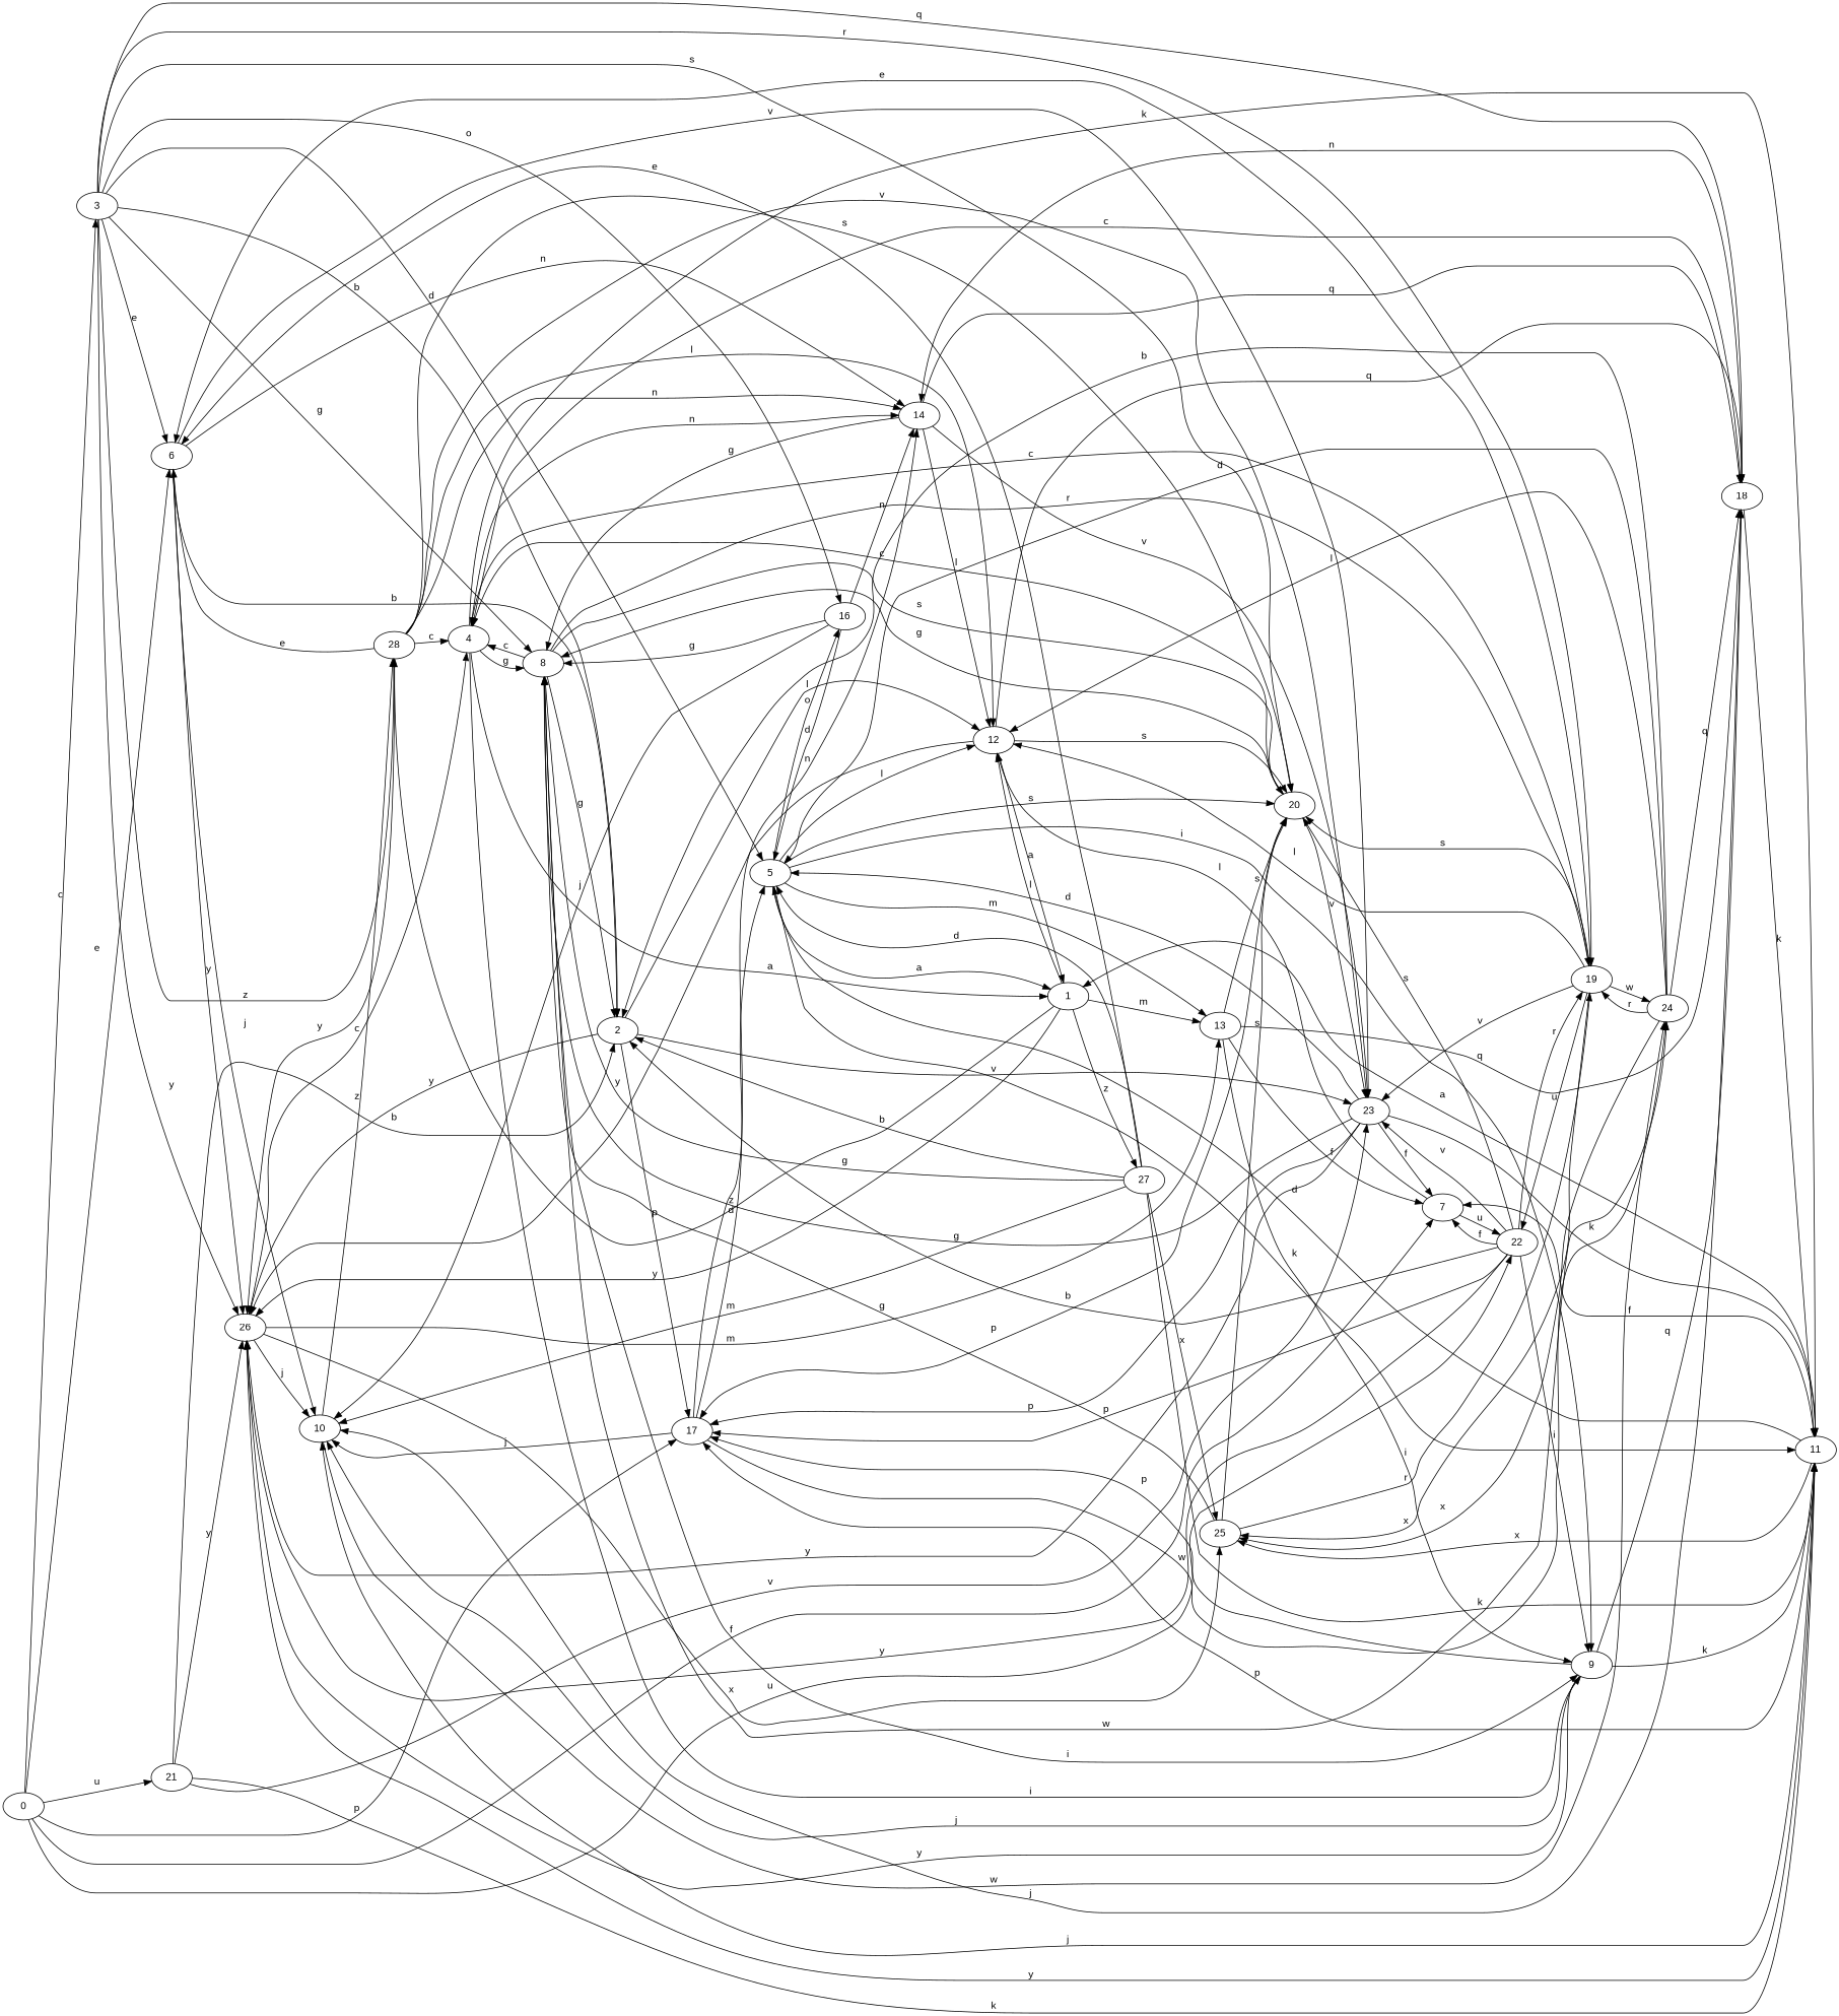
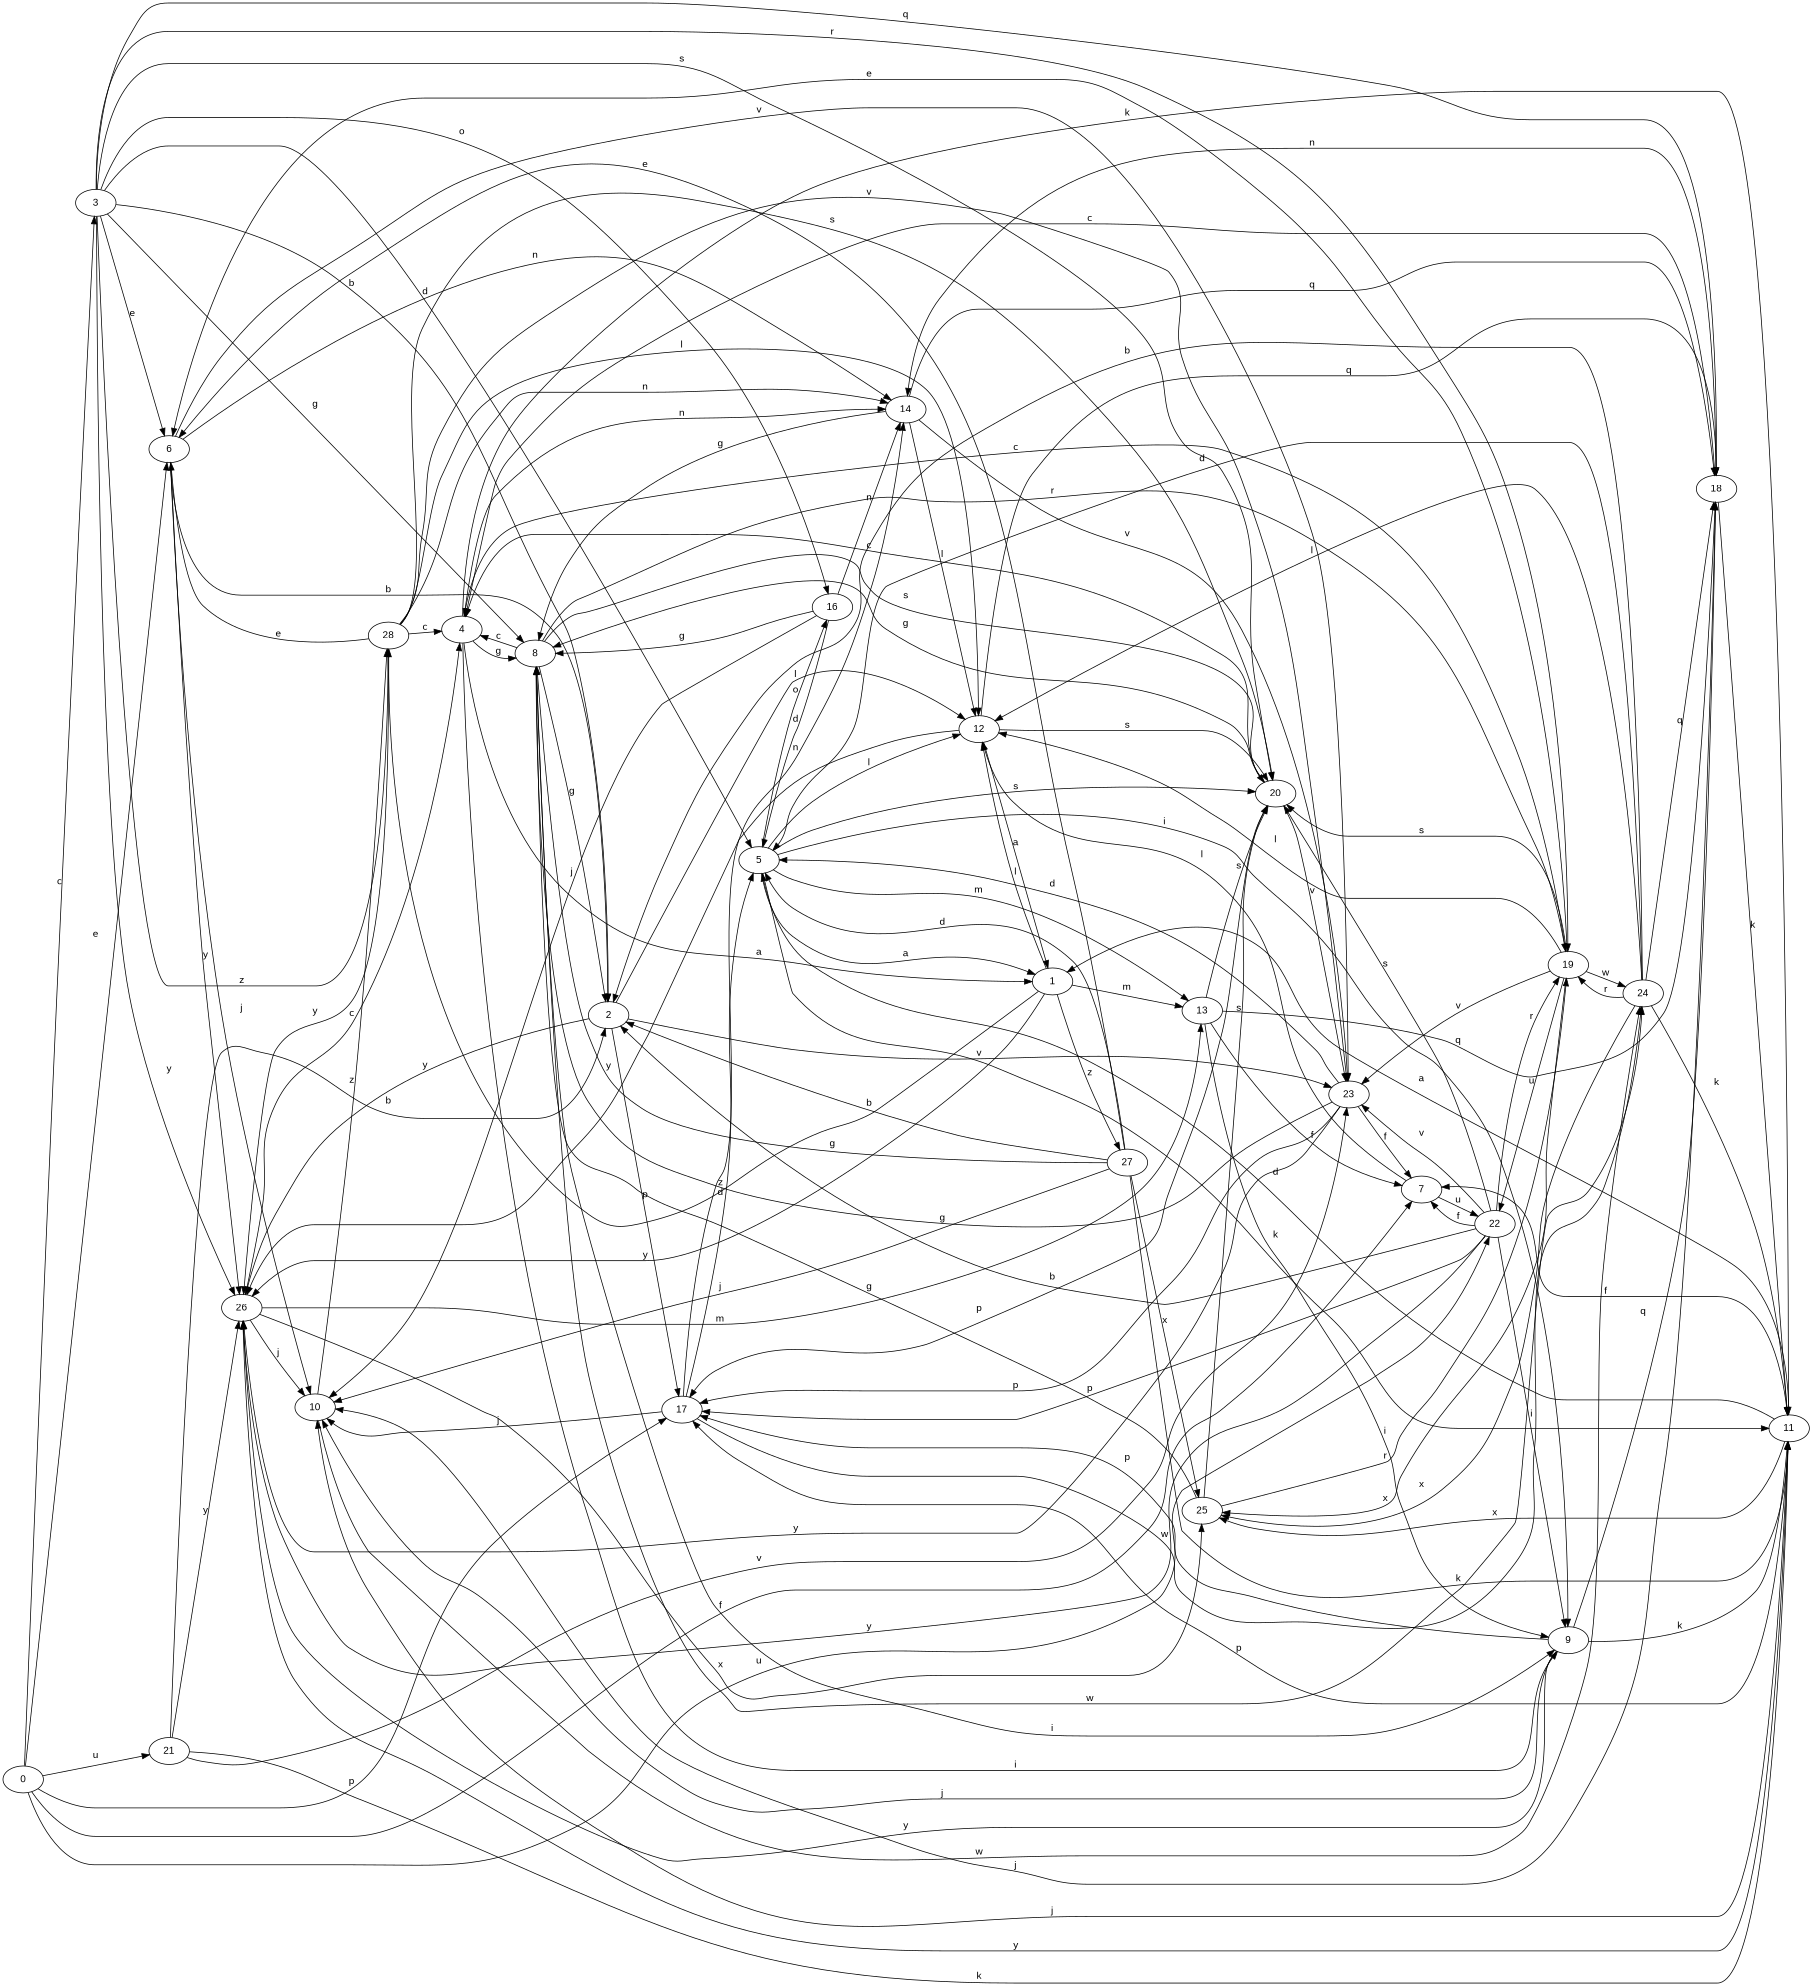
  strict digraph {
    fontname="Liberation Sans"
    rankdir=LR
    node [fontname="Liberation Sans"]
    edge [fontname="Liberation Sans"]
    0
    3
    6
    7
    17
    21
    22
    26
    28
    2
    8
    5
    16
    18
    19
    20
    23
    14
    10
    12
    24
    11
    9
    1
    13
    27
    4
    25
    0 -> 3 [label=c]
    0 -> 6 [label=e]
    0 -> 7 [label=f]
    0 -> 17 [label=p]
    0 -> 21 [label=u]
    0 -> 22 [label=u]
    3 -> 6 [label=e]
    3 -> 26 [label=y]
    3 -> 28 [label=z]
    3 -> 2 [label=b]
    3 -> 8 [label=g]
    3 -> 5 [label=d]
    3 -> 16 [label=o]
    3 -> 18 [label=q]
    3 -> 19 [label=r]
    3 -> 20 [label=s]
    6 -> 26 [label=y]
    6 -> 2 [label=b]
    6 -> 23 [label=v]
    6 -> 14 [label=n]
    6 -> 10 [label=j]
    7 -> 22 [label=u]
    7 -> 12 [label=l]
    17 -> 5 [label=d]
    17 -> 14 [label=n]
    17 -> 10 [label=j]
    17 -> 24 [label=w]
    21 -> 26 [label=y]
    21 -> 2 [label=b]
    21 -> 23 [label=v]
    21 -> 11 [label=k]
    22 -> 7 [label=f]
    22 -> 17 [label=p]
    22 -> 26 [label=y]
    22 -> 2 [label=b]
    22 -> 19 [label=r]
    22 -> 20 [label=s]
    22 -> 23 [label=v]
    22 -> 9 [label=i]
    26 -> 10 [label=j]
    26 -> 13 [label=m]
    26 -> 4 [label=c]
    26 -> 25 [label=x]
    28 -> 6 [label=e]
    28 -> 26 [label=y]
    28 -> 20 [label=s]
    28 -> 23 [label=v]
    28 -> 14 [label=n]
    28 -> 12 [label=l]
    28 -> 4 [label=c]
    2 -> 17 [label=p]
    2 -> 26 [label=y]
    2 -> 23 [label=v]
    2 -> 12 [label=l]
    8 -> 2 [label=g]
    8 -> 19 [label=r]
    8 -> 20 [label=s]
    8 -> 24 [label=w]
    8 -> 9 [label=i]
    8 -> 4 [label=c]
    5 -> 16 [label=o]
    5 -> 20 [label=s]
    5 -> 12 [label=l]
    5 -> 11 [label=k]
    5 -> 9 [label=i]
    5 -> 1 [label=a]
    5 -> 13 [label=m]
    16 -> 8 [label=g]
    16 -> 5 [label=d]
    16 -> 14 [label=n]
    16 -> 10 [label=j]
    18 -> 14 [label=n]
    18 -> 10 [label=j]
    18 -> 11 [label=k]
    18 -> 4 [label=c]
    19 -> 6 [label=e]
    19 -> 22 [label=u]
    19 -> 20 [label=s]
    19 -> 23 [label=v]
    19 -> 12 [label=l]
    19 -> 24 [label=w]
    19 -> 4 [label=c]
    19 -> 25 [label=x]
    20 -> 17 [label=p]
    20 -> 8 [label=g]
    20 -> 23 [label=v]
    20 -> 4 [label=c]
    23 -> 7 [label=f]
    23 -> 17 [label=p]
    23 -> 26 [label=y]
    23 -> 8 [label=g]
    23 -> 5 [label=d]
-   23 -> 11 [label=k]
+   24 -> 11 [label=k]
    14 -> 8 [label=g]
    14 -> 18 [label=q]
    14 -> 23 [label=v]
    14 -> 12 [label=l]
    10 -> 28 [label=z]
    10 -> 24 [label=w]
    12 -> 26 [label=y]
    12 -> 18 [label=q]
    12 -> 20 [label=s]
    12 -> 1 [label=a]
    24 -> 2 [label=b]
    24 -> 5 [label=d]
    24 -> 18 [label=q]
    24 -> 19 [label=r]
    24 -> 12 [label=l]
    24 -> 25 [label=x]
    11 -> 7 [label=f]
    11 -> 17 [label=p]
    11 -> 26 [label=y]
    11 -> 5 [label=d]
    11 -> 10 [label=j]
    11 -> 1 [label=a]
    11 -> 25 [label=x]
    9 -> 17 [label=p]
    9 -> 26 [label=y]
    9 -> 18 [label=q]
    9 -> 10 [label=j]
    9 -> 11 [label=k]
    1 -> 26 [label=y]
    1 -> 28 [label=z]
    1 -> 12 [label=l]
    1 -> 13 [label=m]
    1 -> 27 [label=z]
    13 -> 7 [label=f]
    13 -> 18 [label=q]
    13 -> 20 [label=s]
    13 -> 9 [label=i]
    27 -> 6 [label=e]
    27 -> 2 [label=b]
    27 -> 8 [label=g]
    27 -> 5 [label=d]
-   27 -> 10 [label=m]
+   27 -> 10 [label=j]
    27 -> 11 [label=k]
    27 -> 25 [label=x]
    4 -> 8 [label=g]
    4 -> 14 [label=n]
    4 -> 11 [label=k]
    4 -> 9 [label=i]
    4 -> 1 [label=a]
    25 -> 8 [label=g]
    25 -> 19 [label=r]
    25 -> 20 [label=s]
  }
